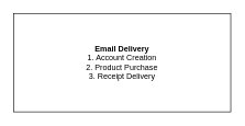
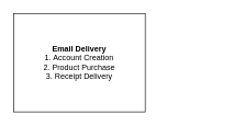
  <mxCell id="0" />
  <mxCell id="1" parent="0" />
- <mxCell id="2" value="&lt;b&gt;Email Delivery&lt;/b&gt;&lt;br&gt;1. Account Creation&lt;br&gt;2. Product Purchase&lt;br&gt;3. Receipt Delivery" style="rounded=0;whiteSpace=wrap;html=1;" vertex="1" parent="1"><mxGeometry x="20" y="20" width="330" height="150" as="geometry" /></mxCell>
+ <mxCell id="2" value="&lt;b&gt;Email Delivery&lt;/b&gt;&lt;br&gt;1. Account Creation&lt;br&gt;2. Product Purchase&lt;br&gt;3. Receipt Delivery" style="rounded=0;whiteSpace=wrap;html=1;" vertex="1" parent="1"><mxGeometry x="20" y="20" width="200" height="150" as="geometry" /></mxCell>
